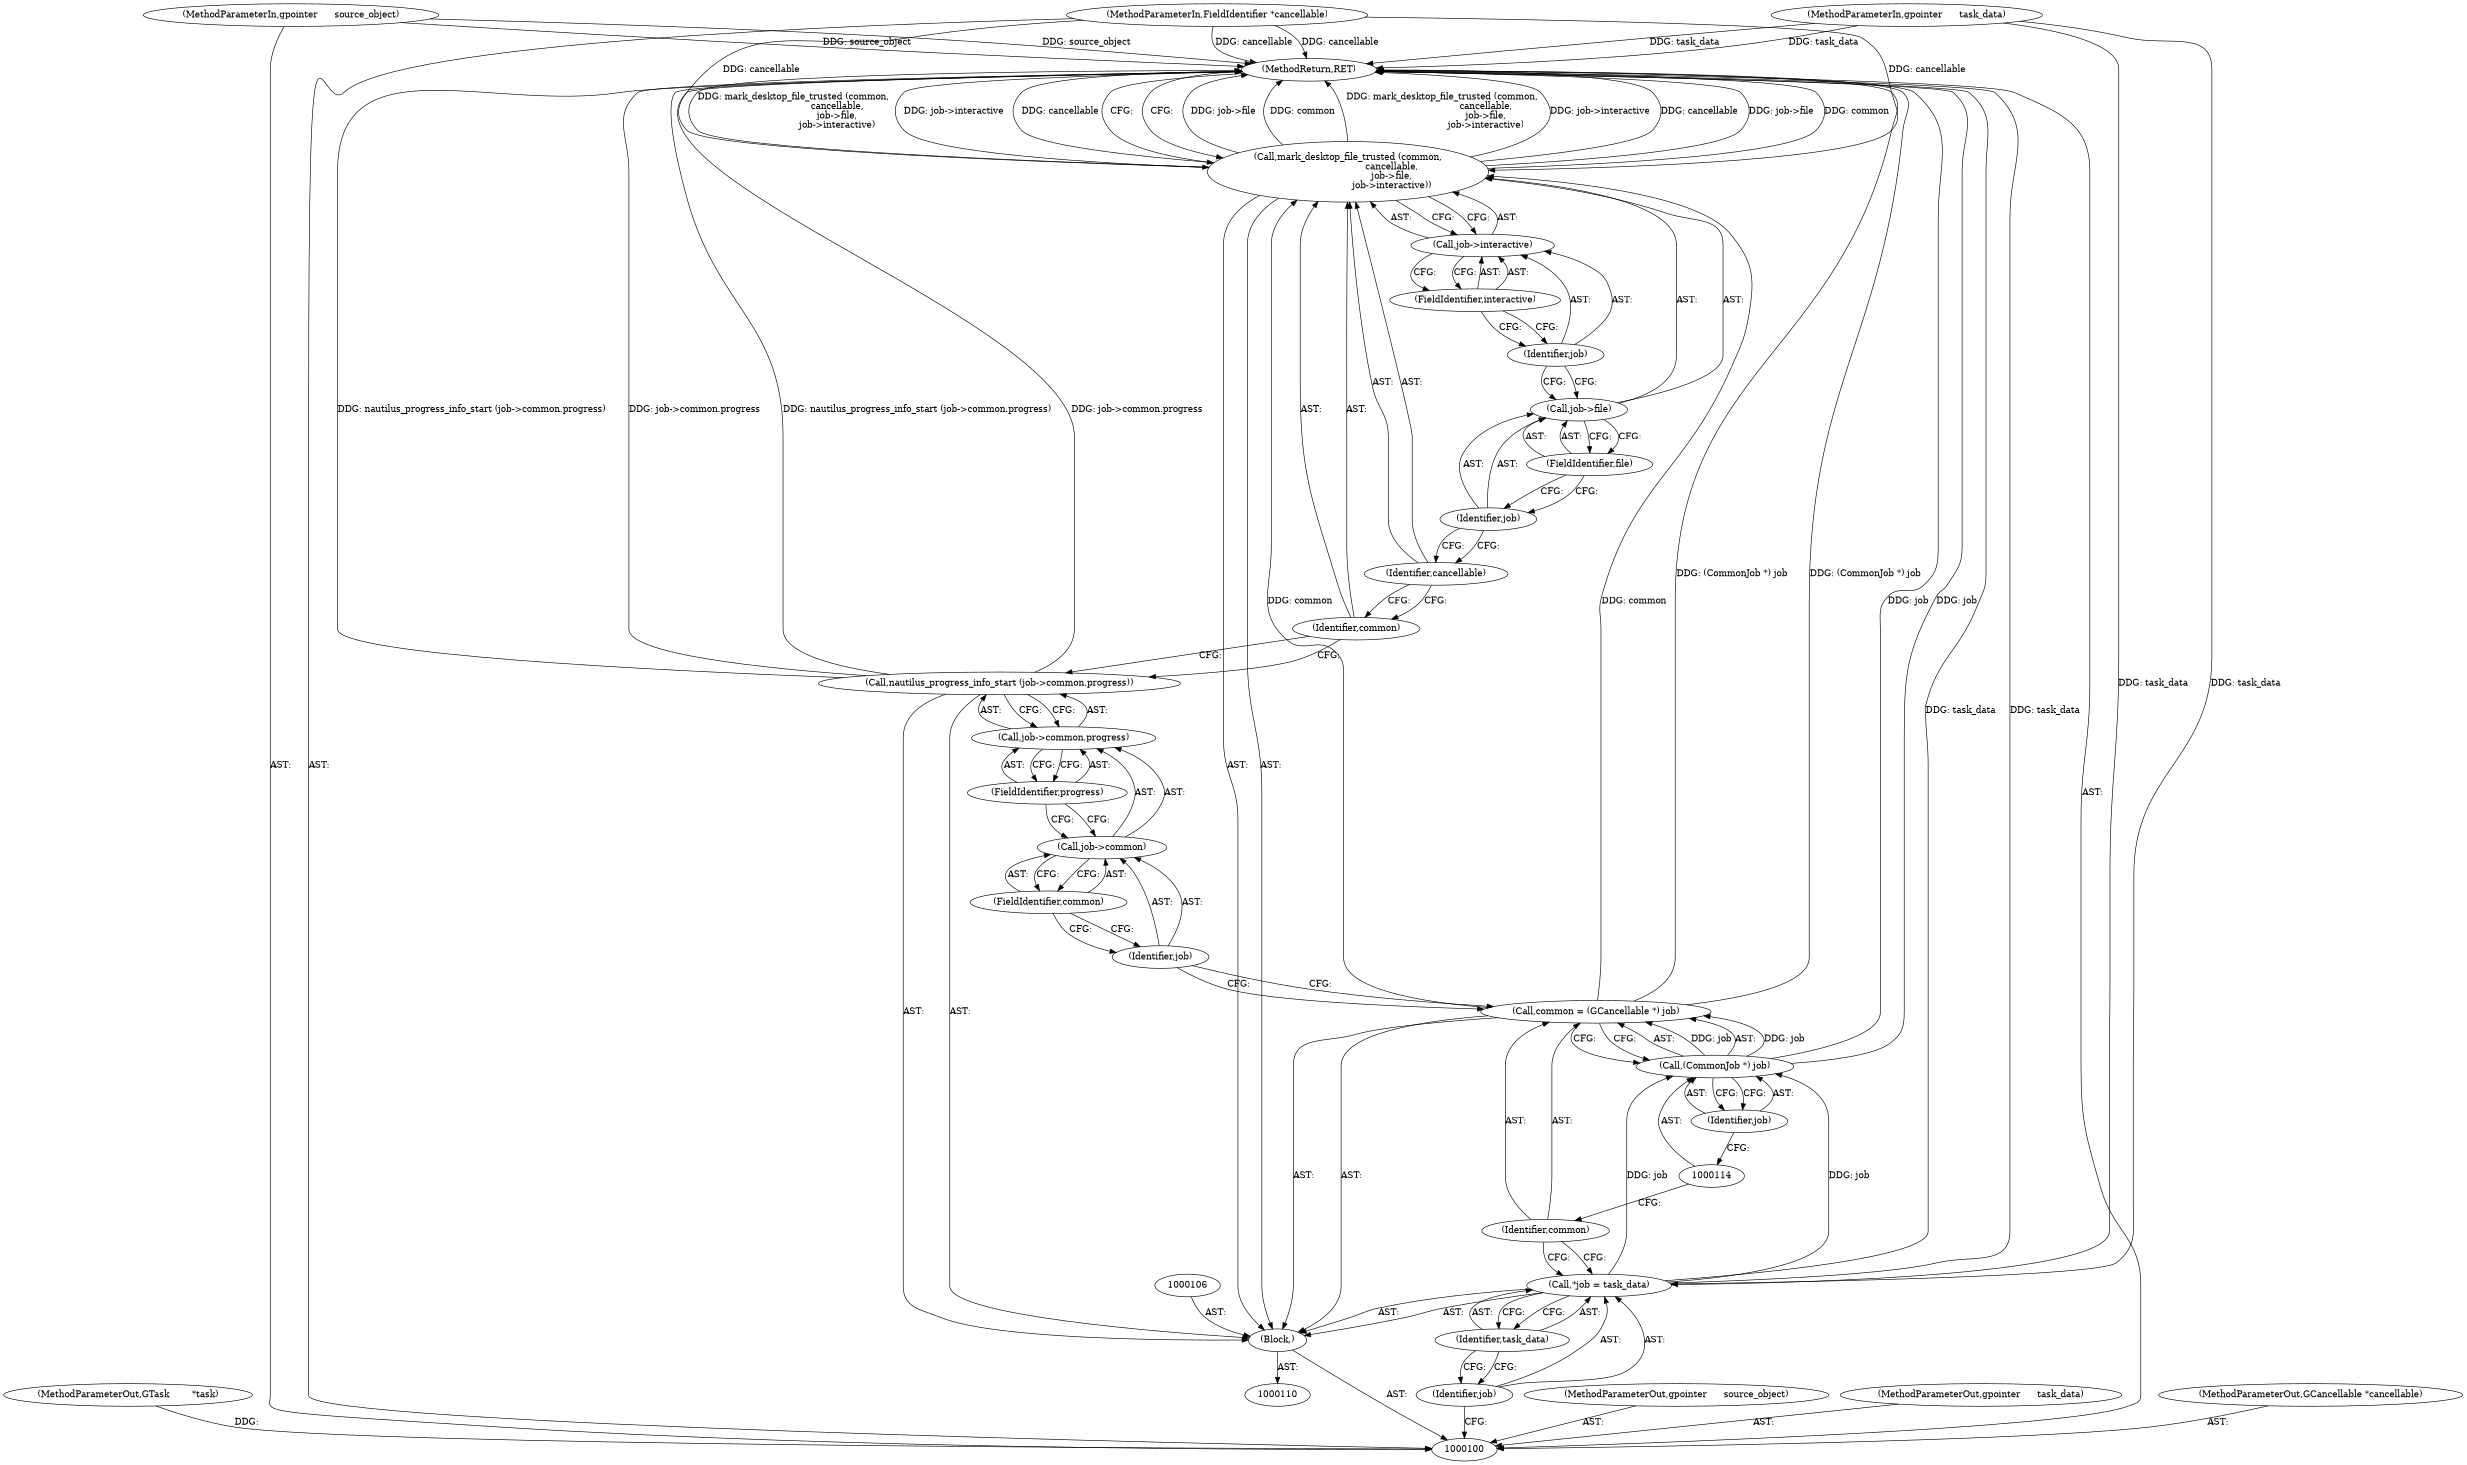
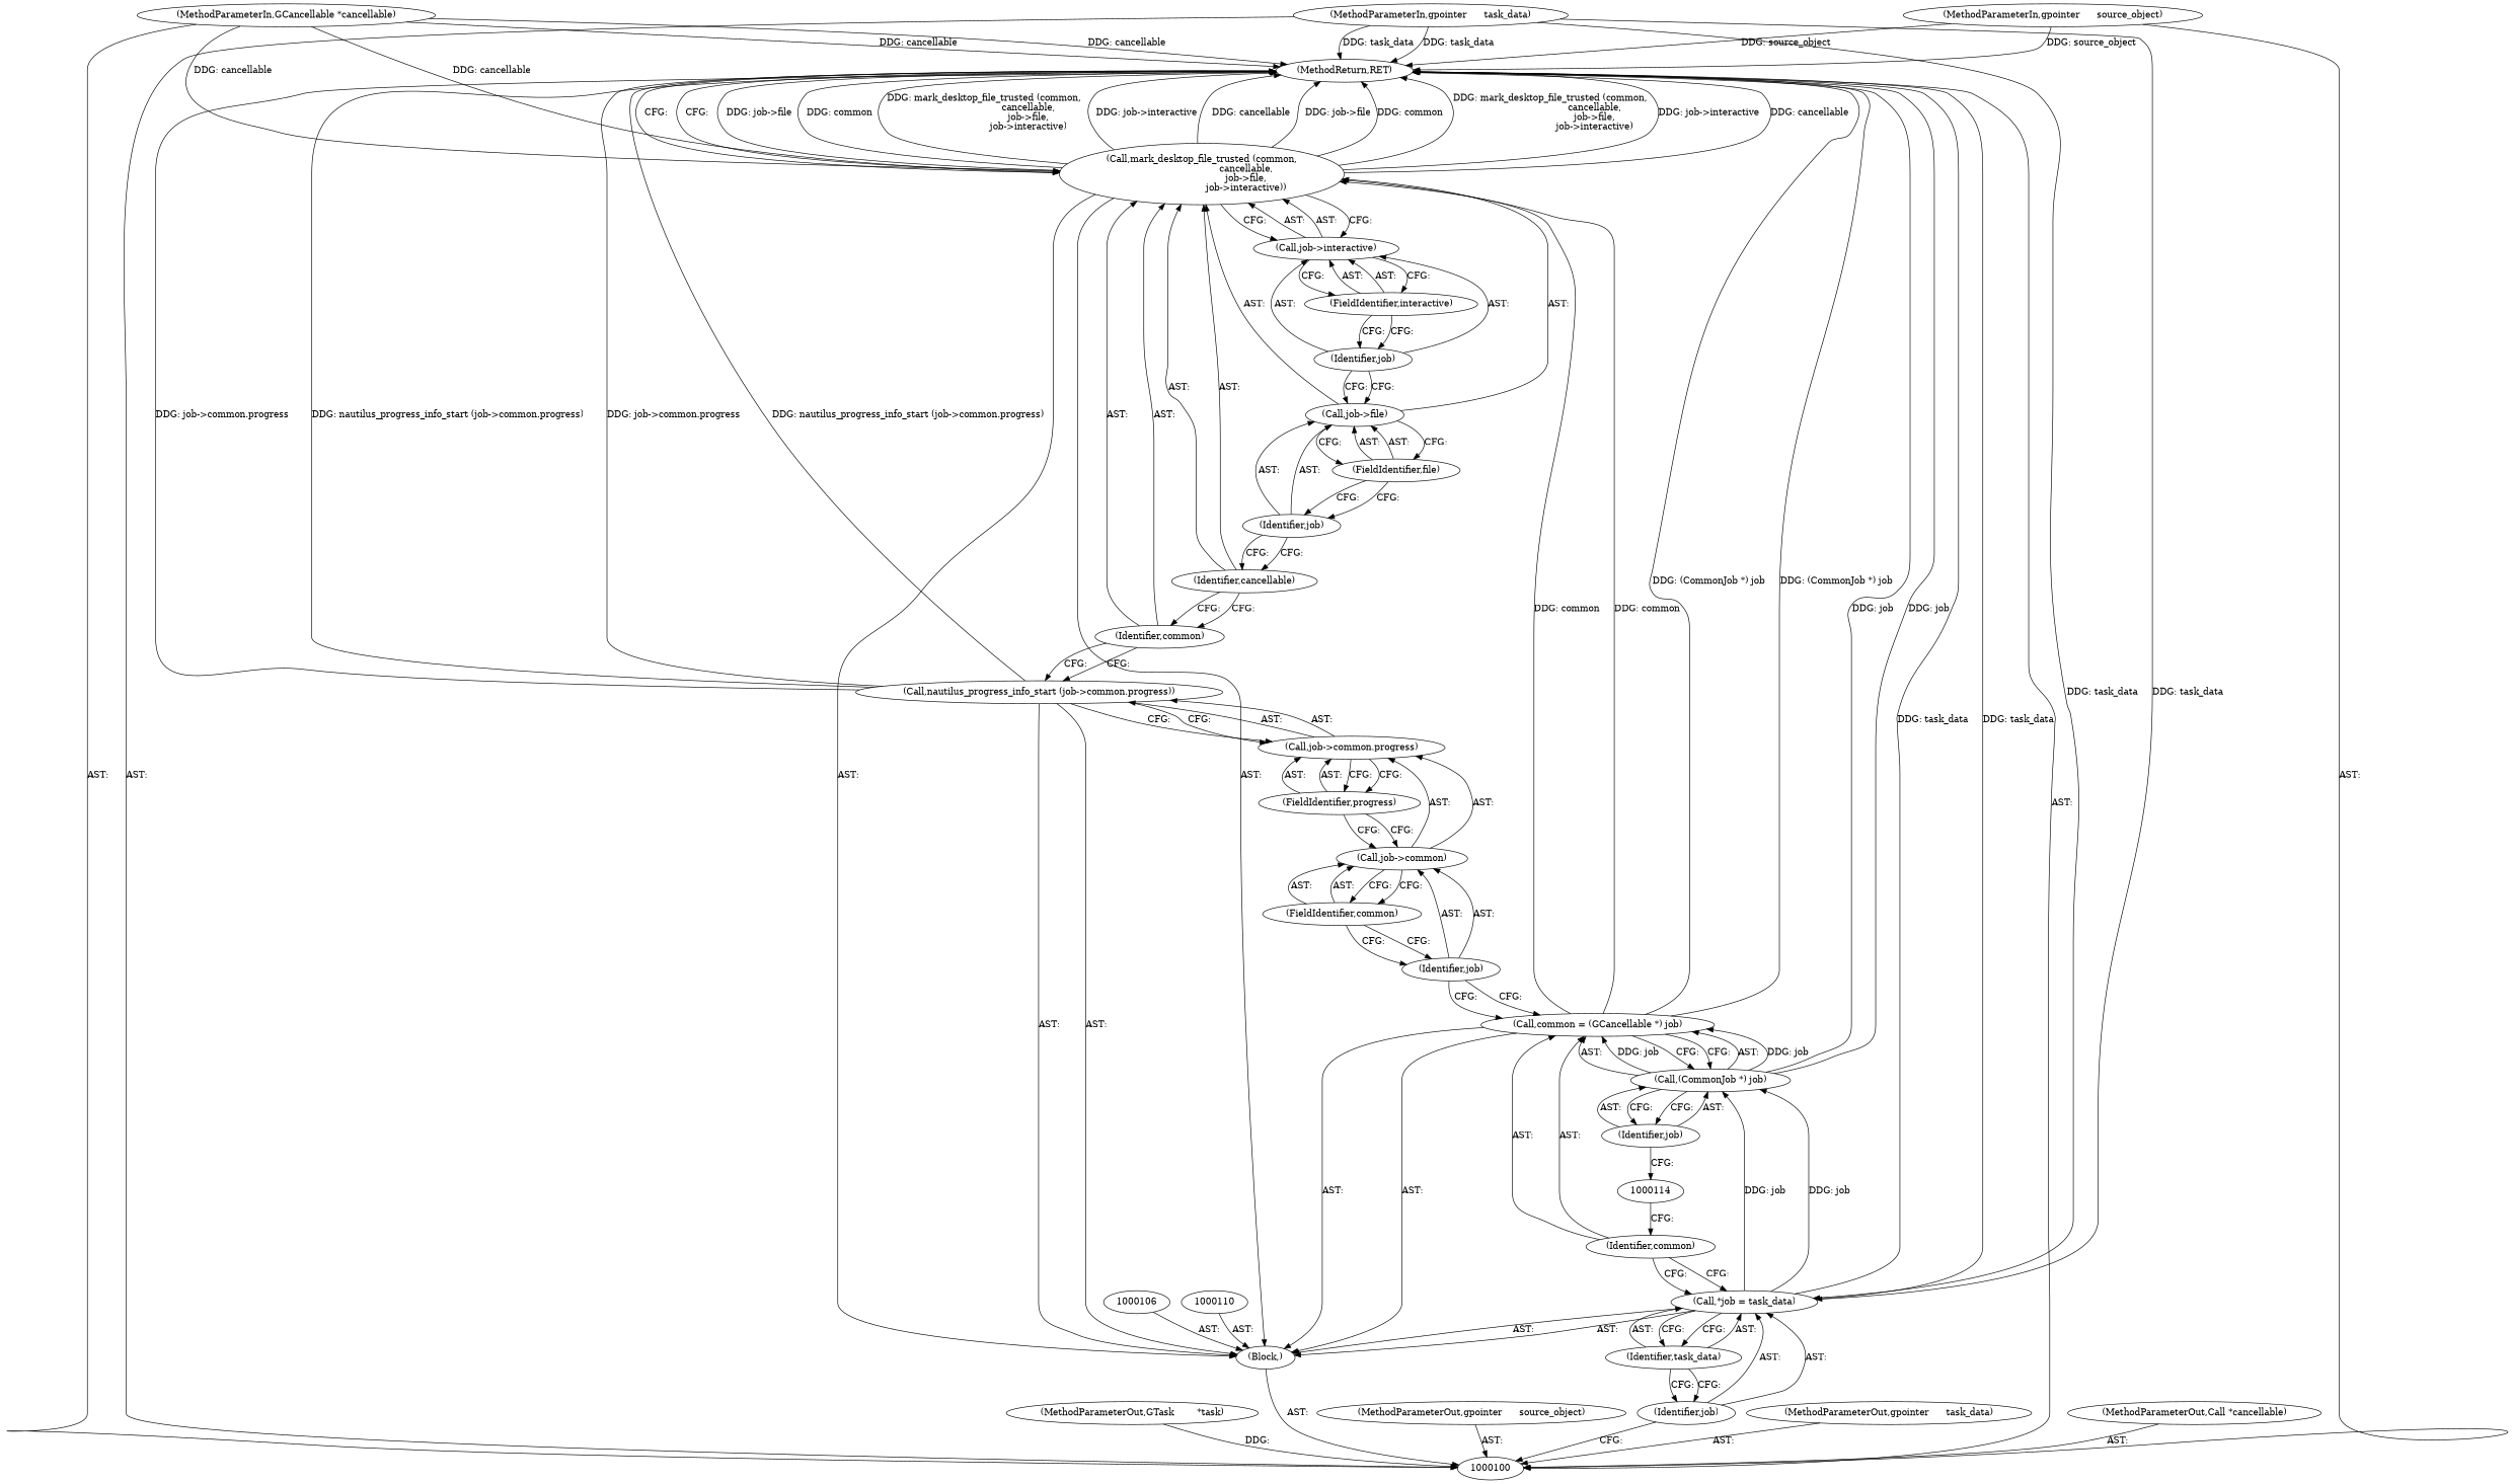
  digraph {
    n1 [label="(MethodReturn,RET)"]
    n2 [label="(Call,mark_desktop_file_trusted (common,\n                               cancellable,\n                               job->file,\n                               job->interactive))"]
    1000100
    n4 [label="(Block,)"]
    n5 [label="(Call,job->interactive)"]
    n6 [label="(MethodParameterOut,GTask        *task)"]
    n7 [label="(Call,job->common.progress)"]
    n8 [label="(FieldIdentifier,progress)"]
    n9 [label="(Call,nautilus_progress_info_start (job->common.progress))"]
    n10 [label="(Call,job->common)"]
    n11 [label="(FieldIdentifier,common)"]
    n12 [label="(Identifier,job)"]
    n13 [label="(Call,common = (GCancellable *) job)"]
    n14 [label="(Call,(CommonJob *) job)"]
    n15 [label="(Identifier,common)"]
    n16 [label="(FieldIdentifier,interactive)"]
    n17 [label="(Identifier,cancellable)"]
    n18 [label="(Call,job->file)"]
    n19 [label="(FieldIdentifier,file)"]
    n20 [label="(Identifier,job)"]
    n21 [label="(Identifier,job)"]
    n22 [label="(MethodParameterIn,gpointer      source_object)"]
    n23 [label="(MethodParameterOut,gpointer      source_object)"]
    n24 [label="(MethodParameterIn,gpointer      task_data)"]
    n25 [label="(Call,*job = task_data)"]
    n26 [label="(Identifier,task_data)"]
    n27 [label="(MethodParameterOut,gpointer      task_data)"]
-   n28 [label="(MethodParameterIn,FieldIdentifier *cancellable)"]
-   n29 [label="(MethodParameterOut,GCancellable *cancellable)"]
+   n28 [label="(MethodParameterIn,GCancellable *cancellable)"]
+   n29 [label="(MethodParameterOut,Call *cancellable)"]
    n30 [label="(Identifier,job)"]
    n31 [label="(Identifier,job)"]
    1000114
    n33 [label="(Identifier,common)"]
    1000106
    1000110
    n1 -> n2 [label="CFG: "]
    n1 -> n2 [label="CFG: "]
    n1 -> 1000100 [label="AST: "]
    n2 -> n1 [label="DDG: job->file"]
    n2 -> n1 [label="DDG: common"]
    n2 -> n1 [label="DDG: mark_desktop_file_trusted (common,\n                               cancellable,\n                               job->file,\n                               job->interactive)"]
    n2 -> n1 [label="DDG: job->interactive"]
    n2 -> n1 [label="DDG: cancellable"]
    n2 -> n1 [label="DDG: job->file"]
    n2 -> n1 [label="DDG: common"]
    n2 -> n1 [label="DDG: mark_desktop_file_trusted (common,\n                               cancellable,\n                               job->file,\n                               job->interactive)"]
    n2 -> n1 [label="DDG: job->interactive"]
    n2 -> n1 [label="DDG: cancellable"]
    n2 -> n4 [label="AST: "]
    n2 -> n4 [label="AST: "]
    n2 -> n5 [label="CFG: "]
    n2 -> n5 [label="CFG: "]
    n4 -> 1000100 [label="AST: "]
    n5 -> n2 [label="AST: "]
    n5 -> n2 [label="AST: "]
    n5 -> n16 [label="CFG: "]
    n5 -> n16 [label="CFG: "]
    n6 -> 1000100 [label="DDG: "]
    n7 -> n8 [label="CFG: "]
    n7 -> n8 [label="CFG: "]
    n7 -> n9 [label="AST: "]
    n7 -> n9 [label="AST: "]
    n8 -> n7 [label="AST: "]
    n8 -> n7 [label="AST: "]
    n8 -> n10 [label="CFG: "]
    n8 -> n10 [label="CFG: "]
    n9 -> n1 [label="DDG: job->common.progress"]
    n9 -> n1 [label="DDG: nautilus_progress_info_start (job->common.progress)"]
    n9 -> n1 [label="DDG: job->common.progress"]
    n9 -> n1 [label="DDG: nautilus_progress_info_start (job->common.progress)"]
    n9 -> n4 [label="AST: "]
    n9 -> n4 [label="AST: "]
    n9 -> n7 [label="CFG: "]
    n9 -> n7 [label="CFG: "]
    n10 -> n7 [label="AST: "]
    n10 -> n7 [label="AST: "]
    n10 -> n11 [label="CFG: "]
    n10 -> n11 [label="CFG: "]
    n11 -> n10 [label="AST: "]
    n11 -> n10 [label="AST: "]
    n11 -> n12 [label="CFG: "]
    n11 -> n12 [label="CFG: "]
    n12 -> n10 [label="AST: "]
    n12 -> n10 [label="AST: "]
    n12 -> n13 [label="CFG: "]
    n12 -> n13 [label="CFG: "]
    n13 -> n1 [label="DDG: (CommonJob *) job"]
    n13 -> n1 [label="DDG: (CommonJob *) job"]
    n13 -> n2 [label="DDG: common"]
    n13 -> n2 [label="DDG: common"]
    n13 -> n4 [label="AST: "]
    n13 -> n4 [label="AST: "]
    n13 -> n14 [label="CFG: "]
    n13 -> n14 [label="CFG: "]
    n14 -> n1 [label="DDG: job"]
    n14 -> n1 [label="DDG: job"]
    n14 -> n13 [label="AST: "]
    n14 -> n13 [label="DDG: job"]
    n14 -> n13 [label="AST: "]
    n14 -> n13 [label="DDG: job"]
    n14 -> n31 [label="CFG: "]
    n14 -> n31 [label="CFG: "]
    n15 -> n2 [label="AST: "]
    n15 -> n2 [label="AST: "]
    n15 -> n9 [label="CFG: "]
    n15 -> n9 [label="CFG: "]
    n16 -> n5 [label="AST: "]
    n16 -> n5 [label="AST: "]
    n16 -> n21 [label="CFG: "]
    n16 -> n21 [label="CFG: "]
    n17 -> n2 [label="AST: "]
    n17 -> n2 [label="AST: "]
    n17 -> n15 [label="CFG: "]
    n17 -> n15 [label="CFG: "]
    n18 -> n2 [label="AST: "]
    n18 -> n2 [label="AST: "]
    n18 -> n19 [label="CFG: "]
    n18 -> n19 [label="CFG: "]
    n19 -> n18 [label="AST: "]
    n19 -> n18 [label="AST: "]
    n19 -> n20 [label="CFG: "]
    n19 -> n20 [label="CFG: "]
    n20 -> n17 [label="CFG: "]
    n20 -> n17 [label="CFG: "]
    n20 -> n18 [label="AST: "]
    n20 -> n18 [label="AST: "]
    n21 -> n5 [label="AST: "]
    n21 -> n5 [label="AST: "]
    n21 -> n18 [label="CFG: "]
    n21 -> n18 [label="CFG: "]
    n22 -> n1 [label="DDG: source_object"]
    n22 -> n1 [label="DDG: source_object"]
    n22 -> 1000100 [label="AST: "]
    n23 -> 1000100 [label="AST: "]
    n24 -> n1 [label="DDG: task_data"]
    n24 -> n1 [label="DDG: task_data"]
+   n24 -> 1000100 [label="AST: "]
    n24 -> n25 [label="DDG: task_data"]
    n24 -> n25 [label="DDG: task_data"]
    n25 -> n1 [label="DDG: task_data"]
    n25 -> n1 [label="DDG: task_data"]
    n25 -> n4 [label="AST: "]
    n25 -> n4 [label="AST: "]
    n25 -> n14 [label="DDG: job"]
    n25 -> n14 [label="DDG: job"]
    n25 -> n26 [label="CFG: "]
    n25 -> n26 [label="CFG: "]
    n26 -> n25 [label="AST: "]
    n26 -> n25 [label="AST: "]
    n26 -> n30 [label="CFG: "]
    n26 -> n30 [label="CFG: "]
    n27 -> 1000100 [label="AST: "]
    n28 -> n1 [label="DDG: cancellable"]
    n28 -> n1 [label="DDG: cancellable"]
    n28 -> n2 [label="DDG: cancellable"]
    n28 -> n2 [label="DDG: cancellable"]
    n28 -> 1000100 [label="AST: "]
    n29 -> 1000100 [label="AST: "]
    n30 -> 1000100 [label="CFG: "]
    n30 -> n25 [label="AST: "]
    n30 -> n25 [label="AST: "]
    n31 -> n14 [label="AST: "]
    n31 -> n14 [label="AST: "]
    n31 -> 1000114 [label="CFG: "]
-   1000114 -> n14 [label="AST: "]
    1000114 -> n33 [label="CFG: "]
    n33 -> n13 [label="AST: "]
    n33 -> n13 [label="AST: "]
    n33 -> n25 [label="CFG: "]
    n33 -> n25 [label="CFG: "]
    1000106 -> n4 [label="AST: "]
-   n4 -> 1000110 [label="AST: "]
+   1000110 -> n4 [label="AST: "]
  }
